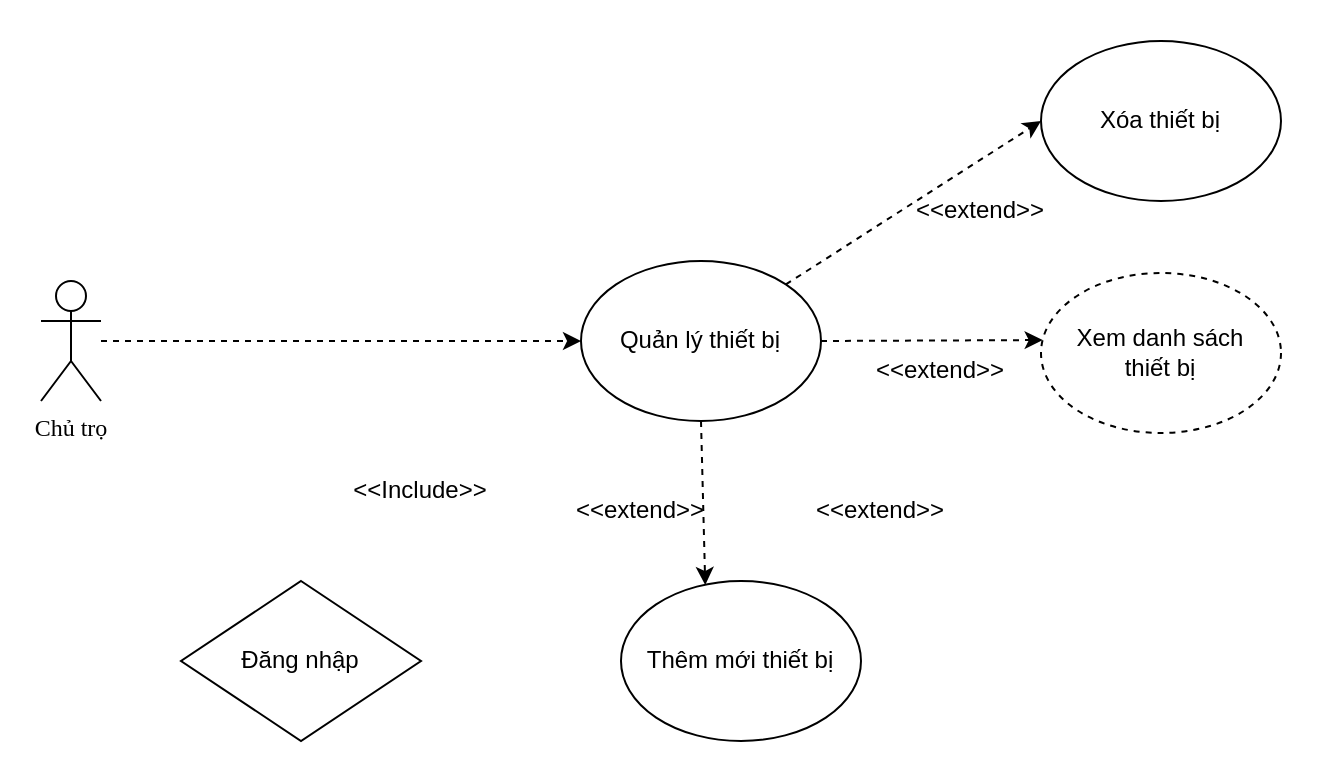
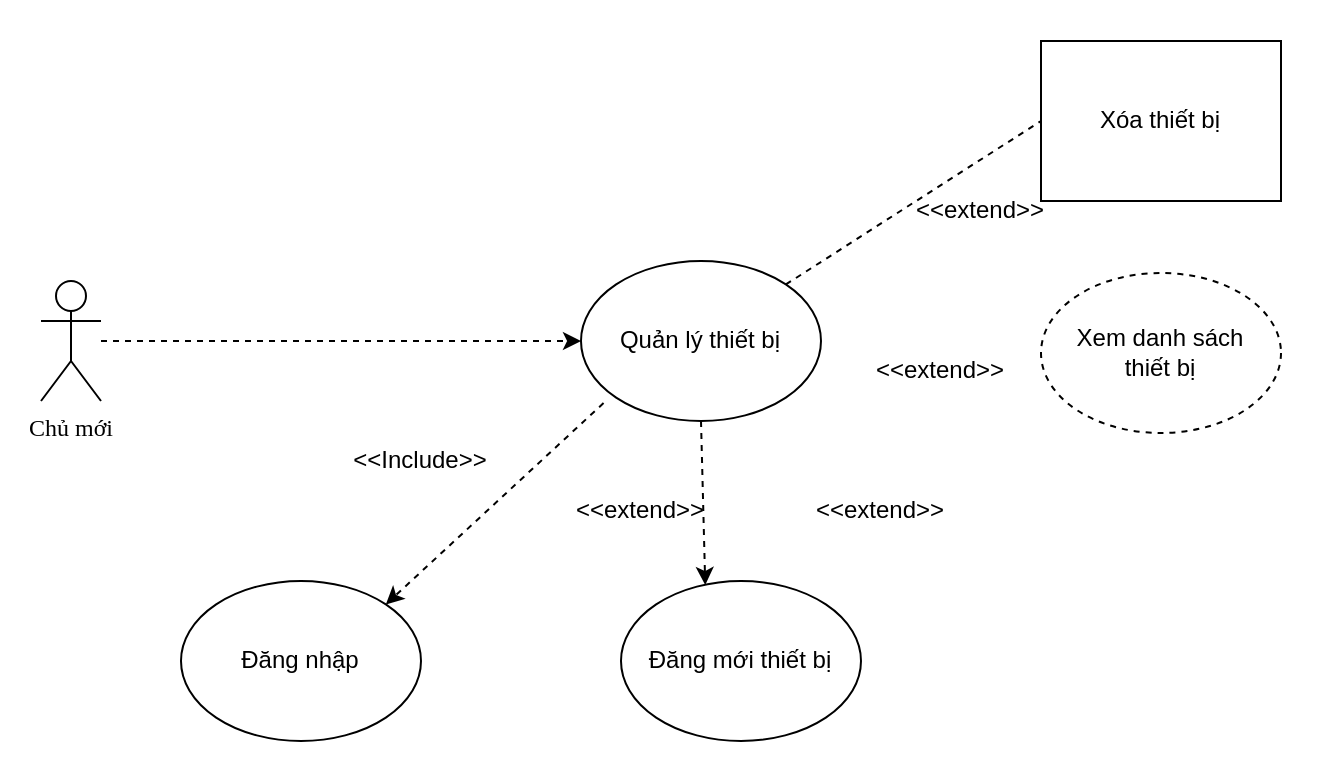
  <mxCell id="0" />
  <mxCell id="1" parent="0" />
- <mxCell id="2" value="Chủ trọ" style="shape=umlActor;verticalLabelPosition=bottom;verticalAlign=top;html=1;outlineConnect=0;fontFamily=Times New Roman;" vertex="1" parent="1"><mxGeometry x="20" y="140" width="30" height="60" as="geometry" /></mxCell>
+ <mxCell id="2" value="Chủ mới" style="shape=umlActor;verticalLabelPosition=bottom;verticalAlign=top;html=1;outlineConnect=0;fontFamily=Times New Roman;" vertex="1" parent="1"><mxGeometry x="20" y="140" width="30" height="60" as="geometry" /></mxCell>
  <mxCell id="3" value="Quản lý thiết bị" style="ellipse;whiteSpace=wrap;html=1;" vertex="1" parent="1"><mxGeometry x="290" y="130" width="120" height="80" as="geometry" /></mxCell>
- <mxCell id="4" value="Đăng nhập" style="rhombus;whiteSpace=wrap;html=1;" vertex="1" parent="1"><mxGeometry x="90" y="290" width="120" height="80" as="geometry" /></mxCell>
- <mxCell id="5" value="Thêm mới thiết bị" style="ellipse;whiteSpace=wrap;html=1;" vertex="1" parent="1"><mxGeometry x="310" y="290" width="120" height="80" as="geometry" /></mxCell>
+ <mxCell id="4" value="Đăng nhập" style="ellipse;whiteSpace=wrap;html=1;" vertex="1" parent="1"><mxGeometry x="90" y="290" width="120" height="80" as="geometry" /></mxCell>
+ <mxCell id="5" value="Đăng mới thiết bị" style="ellipse;whiteSpace=wrap;html=1;" vertex="1" parent="1"><mxGeometry x="310" y="290" width="120" height="80" as="geometry" /></mxCell>
  <mxCell id="6" value="Xem danh sách&lt;br&gt;thiết bị" style="ellipse;whiteSpace=wrap;html=1;dashed=1;" vertex="1" parent="1"><mxGeometry x="520" y="136" width="120" height="80" as="geometry" /></mxCell>
- <mxCell id="7" value="Xóa thiết bị" style="ellipse;whiteSpace=wrap;html=1;" vertex="1" parent="1"><mxGeometry x="520" y="20" width="120" height="80" as="geometry" /></mxCell>
+ <mxCell id="7" value="Xóa thiết bị" style="whiteSpace=wrap;html=1;rounded=0;" vertex="1" parent="1"><mxGeometry x="520" y="20" width="120" height="80" as="geometry" /></mxCell>
  <mxCell id="8" value="" style="endArrow=classic;html=1;rounded=0;entryX=0;entryY=0.5;entryDx=0;entryDy=0;dashed=1;" edge="1" parent="1" source="2" target="3"><mxGeometry width="50" height="50" relative="1" as="geometry"><mxPoint x="340" y="250" as="sourcePoint" /><mxPoint x="390" y="200" as="targetPoint" /></mxGeometry></mxCell>
- <mxCell id="10" value="&amp;lt;&amp;lt;Include&amp;gt;&amp;gt;" style="text;html=1;strokeColor=none;fillColor=none;align=center;verticalAlign=middle;whiteSpace=wrap;rounded=0;" vertex="1" parent="1"><mxGeometry x="180" y="230" width="60" height="30" as="geometry" /></mxCell>
+ <mxCell id="9" value="" style="endArrow=classic;html=1;rounded=0;exitX=0.094;exitY=0.888;exitDx=0;exitDy=0;exitPerimeter=0;entryX=1;entryY=0;entryDx=0;entryDy=0;dashed=1;" edge="1" parent="1" source="3" target="4"><mxGeometry width="50" height="50" relative="1" as="geometry"><mxPoint x="200" y="280" as="sourcePoint" /><mxPoint x="250" y="230" as="targetPoint" /></mxGeometry></mxCell>
+ <mxCell id="10" value="&amp;lt;&amp;lt;Include&amp;gt;&amp;gt;" style="text;html=1;strokeColor=none;fillColor=none;align=center;verticalAlign=middle;whiteSpace=wrap;rounded=0;" vertex="1" parent="1"><mxGeometry x="180" y="215" width="60" height="30" as="geometry" /></mxCell>
  <mxCell id="11" value="" style="endArrow=classic;html=1;rounded=0;dashed=1;entryX=0.351;entryY=0.025;entryDx=0;entryDy=0;entryPerimeter=0;" edge="1" parent="1" target="5"><mxGeometry width="50" height="50" relative="1" as="geometry"><mxPoint x="350" y="210" as="sourcePoint" /><mxPoint x="346" y="290" as="targetPoint" /></mxGeometry></mxCell>
- <mxCell id="12" value="" style="endArrow=classic;html=1;rounded=0;dashed=1;entryX=0.007;entryY=0.419;entryDx=0;entryDy=0;entryPerimeter=0;exitX=1;exitY=0.5;exitDx=0;exitDy=0;" edge="1" parent="1" source="3" target="6"><mxGeometry width="50" height="50" relative="1" as="geometry"><mxPoint x="370" y="230" as="sourcePoint" /><mxPoint x="372" y="312" as="targetPoint" /></mxGeometry></mxCell>
- <mxCell id="13" value="" style="endArrow=classic;html=1;rounded=0;dashed=1;entryX=0;entryY=0.5;entryDx=0;entryDy=0;exitX=1;exitY=0;exitDx=0;exitDy=0;" edge="1" parent="1" source="3" target="7"><mxGeometry width="50" height="50" relative="1" as="geometry"><mxPoint x="380" y="240" as="sourcePoint" /><mxPoint x="382" y="322" as="targetPoint" /></mxGeometry></mxCell>
+ <mxCell id="13" value="" style="endArrow=none;html=1;rounded=0;dashed=1;entryX=0;entryY=0.5;entryDx=0;entryDy=0;exitX=1;exitY=0;exitDx=0;exitDy=0;" edge="1" parent="1" source="3" target="7"><mxGeometry width="50" height="50" relative="1" as="geometry"><mxPoint x="380" y="240" as="sourcePoint" /><mxPoint x="382" y="322" as="targetPoint" /></mxGeometry></mxCell>
  <mxCell id="14" value="&amp;lt;&amp;lt;extend&amp;gt;&amp;gt;" style="text;html=1;strokeColor=none;fillColor=none;align=center;verticalAlign=middle;whiteSpace=wrap;rounded=0;" vertex="1" parent="1"><mxGeometry x="290" y="240" width="60" height="30" as="geometry" /></mxCell>
  <mxCell id="15" value="&amp;lt;&amp;lt;extend&amp;gt;&amp;gt;" style="text;html=1;strokeColor=none;fillColor=none;align=center;verticalAlign=middle;whiteSpace=wrap;rounded=0;" vertex="1" parent="1"><mxGeometry x="410" y="240" width="60" height="30" as="geometry" /></mxCell>
  <mxCell id="16" value="&amp;lt;&amp;lt;extend&amp;gt;&amp;gt;" style="text;html=1;strokeColor=none;fillColor=none;align=center;verticalAlign=middle;whiteSpace=wrap;rounded=0;" vertex="1" parent="1"><mxGeometry x="440" y="170" width="60" height="30" as="geometry" /></mxCell>
  <mxCell id="17" value="&amp;lt;&amp;lt;extend&amp;gt;&amp;gt;" style="text;html=1;strokeColor=none;fillColor=none;align=center;verticalAlign=middle;whiteSpace=wrap;rounded=0;" vertex="1" parent="1"><mxGeometry x="460" y="90" width="60" height="30" as="geometry" /></mxCell>
